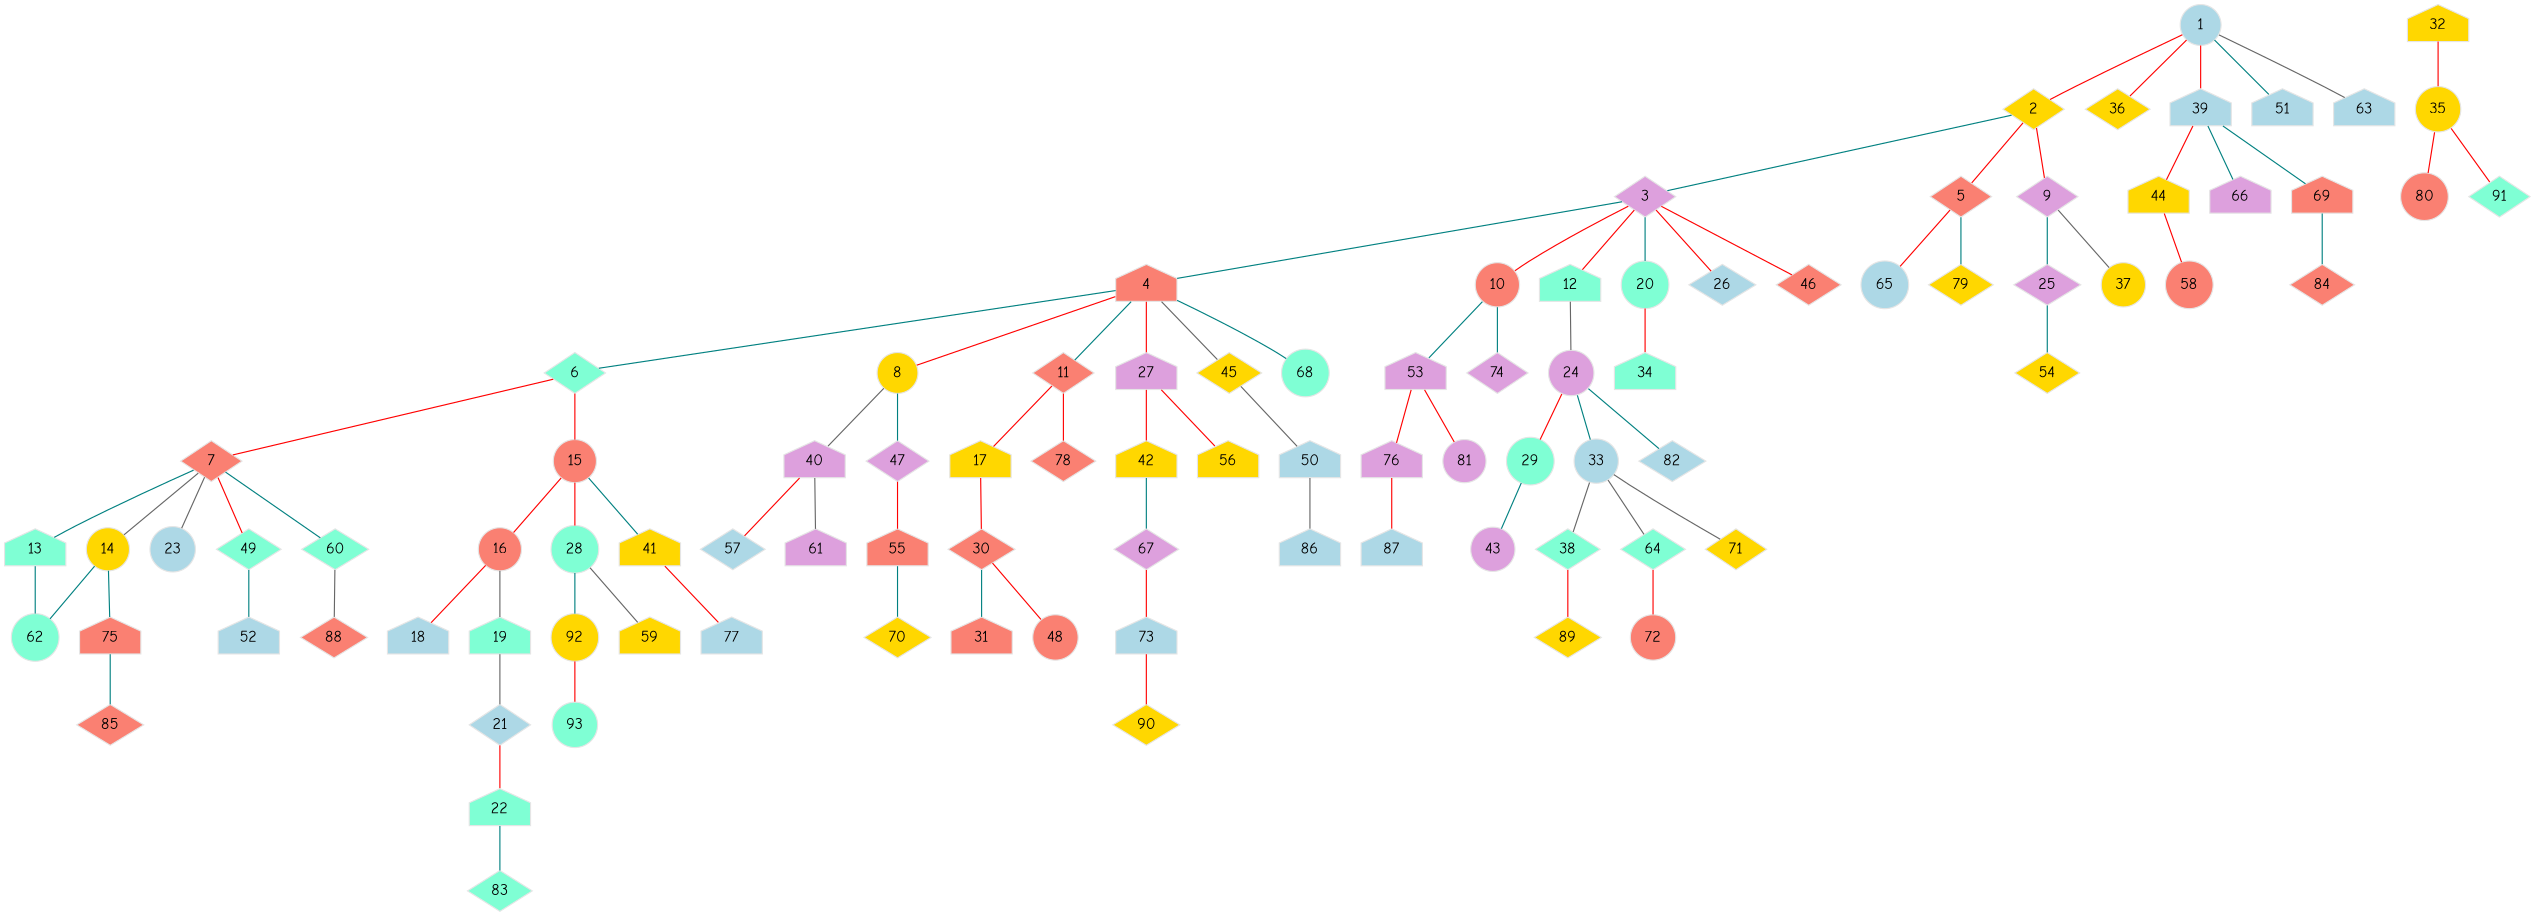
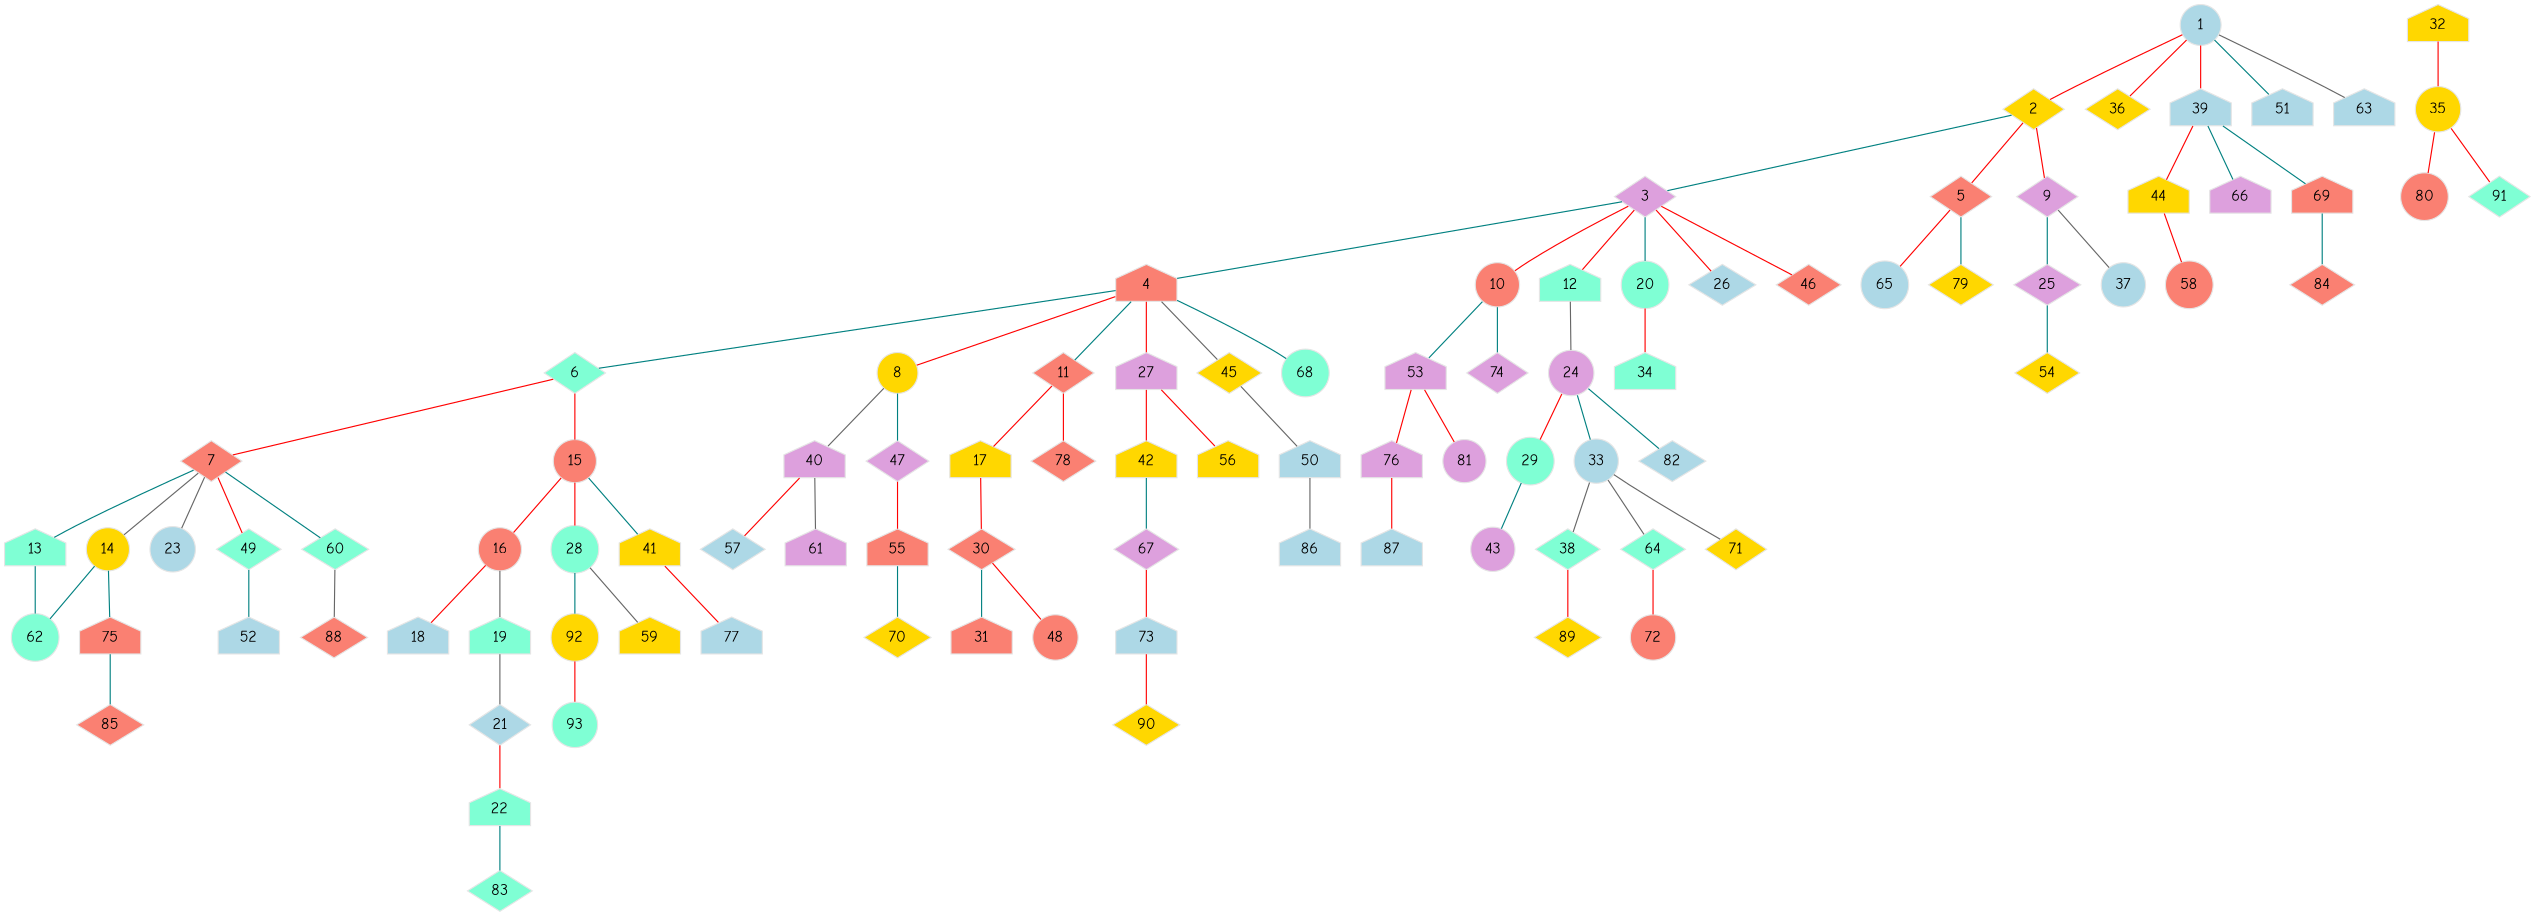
  graph {
    fontname="Comic Neue"
    node [color=gray90 fillcolor=salmon fontname="Comic Neue" shape=diamond style=filled]
    edge [color=red fontname="Comic Neue"]
    1 [fillcolor=lightblue shape=circle]
    2 [fillcolor=gold]
    36 [fillcolor=gold]
    39 [fillcolor=lightblue shape=house]
    51 [fillcolor=lightblue shape=house]
    63 [fillcolor=lightblue shape=house]
    3 [fillcolor=plum]
    5
    9 [fillcolor=plum]
    44 [fillcolor=gold shape=house]
    66 [fillcolor=plum shape=house]
    69 [shape=house]
    4 [shape=house]
    10 [shape=circle]
    12 [fillcolor=aquamarine shape=house]
    20 [fillcolor=aquamarine shape=circle]
    26 [fillcolor=lightblue]
    46
    65 [fillcolor=lightblue shape=circle]
    79 [fillcolor=gold]
    25 [fillcolor=plum]
-   37 [fillcolor=gold shape=circle]
+   37 [fillcolor=lightblue shape=circle]
    6 [fillcolor=aquamarine]
    8 [fillcolor=gold shape=circle]
    11
    27 [fillcolor=plum shape=house]
    45 [fillcolor=gold]
    68 [fillcolor=aquamarine shape=circle]
    53 [fillcolor=plum shape=house]
    74 [fillcolor=plum]
    24 [fillcolor=plum shape=circle]
    34 [fillcolor=aquamarine shape=house]
    7
    15 [shape=circle]
    40 [fillcolor=plum shape=house]
    47 [fillcolor=plum]
    17 [fillcolor=gold shape=house]
    78
    42 [fillcolor=gold shape=house]
    56 [fillcolor=gold shape=house]
    50 [fillcolor=lightblue shape=house]
    13 [fillcolor=aquamarine shape=house]
    14 [fillcolor=gold shape=circle]
    23 [fillcolor=lightblue shape=circle]
    49 [fillcolor=aquamarine]
    60 [fillcolor=aquamarine]
    16 [shape=circle]
    28 [fillcolor=aquamarine shape=circle]
    41 [fillcolor=gold shape=house]
    62 [fillcolor=aquamarine shape=circle]
    75 [shape=house]
    52 [fillcolor=lightblue shape=house]
    88
    57 [fillcolor=lightblue]
    61 [fillcolor=plum shape=house]
    55 [shape=house]
    54 [fillcolor=gold]
    76 [fillcolor=plum shape=house]
    81 [fillcolor=plum shape=circle]
    30
    29 [fillcolor=aquamarine shape=circle]
    33 [fillcolor=lightblue shape=circle]
    82 [fillcolor=lightblue]
    32 [fillcolor=gold shape=house]
    35 [fillcolor=gold shape=circle]
    85
    18 [fillcolor=lightblue shape=house]
    19 [fillcolor=aquamarine shape=house]
    92 [fillcolor=gold shape=circle]
    59 [fillcolor=gold shape=house]
    77 [fillcolor=lightblue shape=house]
    21 [fillcolor=lightblue]
    93 [fillcolor=aquamarine shape=circle]
    31 [shape=house]
    48 [shape=circle]
    22 [fillcolor=aquamarine shape=house]
    83 [fillcolor=aquamarine]
    43 [fillcolor=plum shape=circle]
    38 [fillcolor=aquamarine]
    64 [fillcolor=aquamarine]
    71 [fillcolor=gold]
    67 [fillcolor=plum]
    80 [shape=circle]
    91 [fillcolor=aquamarine]
    89 [fillcolor=gold]
    72 [shape=circle]
    58 [shape=circle]
    84
    73 [fillcolor=lightblue shape=house]
    86 [fillcolor=lightblue shape=house]
    70 [fillcolor=gold]
    87 [fillcolor=lightblue shape=house]
    90 [fillcolor=gold]
    1 -- 2
    1 -- 36
    1 -- 39
    1 -- 51 [color=teal]
    1 -- 63 [color=gray40]
    2 -- 3 [color=teal]
    2 -- 5
    2 -- 9
    39 -- 44
    39 -- 66 [color=teal]
    39 -- 69 [color=teal]
    3 -- 4 [color=teal]
    3 -- 10
    3 -- 12
    3 -- 20 [color=teal]
    3 -- 26
    3 -- 46
    5 -- 65
    5 -- 79 [color=teal]
    9 -- 25 [color=teal]
    9 -- 37 [color=gray40]
    44 -- 58
    69 -- 84 [color=teal]
    4 -- 6 [color=teal]
    4 -- 8
    4 -- 11 [color=teal]
    4 -- 27
    4 -- 45 [color=gray40]
    4 -- 68 [color=teal]
    10 -- 53 [color=teal]
    10 -- 74 [color=teal]
    12 -- 24 [color=gray40]
    20 -- 34
    25 -- 54 [color=teal]
    6 -- 7
    6 -- 15
    8 -- 40 [color=gray40]
    8 -- 47 [color=teal]
    11 -- 17
    11 -- 78
    27 -- 42
    27 -- 56
    45 -- 50 [color=gray40]
    53 -- 76
    53 -- 81
    24 -- 29
    24 -- 33 [color=teal]
    24 -- 82 [color=teal]
    7 -- 13 [color=teal]
    7 -- 14 [color=gray40]
    7 -- 23 [color=gray40]
    7 -- 49
    7 -- 60 [color=teal]
    15 -- 16
    15 -- 28
    15 -- 41 [color=teal]
    40 -- 57
    40 -- 61 [color=gray40]
    47 -- 55
    17 -- 30
    42 -- 67 [color=teal]
    50 -- 86 [color=gray40]
    13 -- 62 [color=teal]
    14 -- 62 [color=teal]
    14 -- 75 [color=teal]
    49 -- 52 [color=teal]
    60 -- 88 [color=gray40]
    16 -- 18
    16 -- 19 [color=gray40]
    28 -- 92 [color=teal]
    28 -- 59 [color=gray40]
    41 -- 77
    75 -- 85 [color=teal]
    55 -- 70 [color=teal]
    76 -- 87
    30 -- 31 [color=teal]
    30 -- 48
    29 -- 43 [color=teal]
    33 -- 38 [color=gray40]
    33 -- 64 [color=gray40]
    33 -- 71 [color=gray40]
    32 -- 35
    35 -- 80
    35 -- 91
    19 -- 21 [color=gray40]
    92 -- 93
    21 -- 22
    22 -- 83 [color=teal]
    38 -- 89
    64 -- 72
    67 -- 73
    73 -- 90
  }
